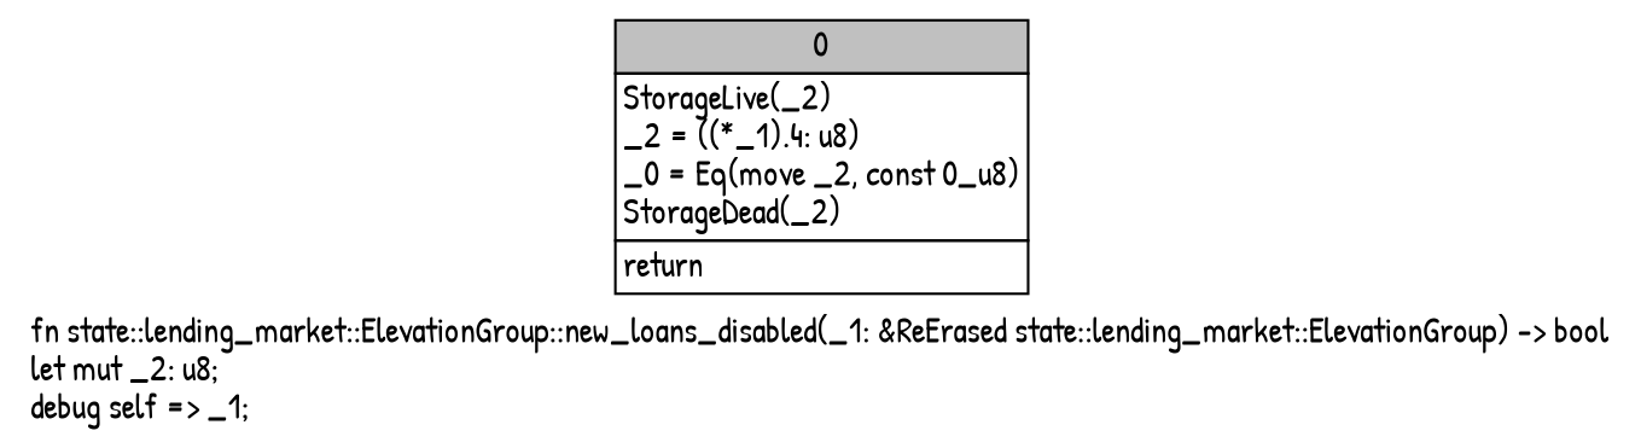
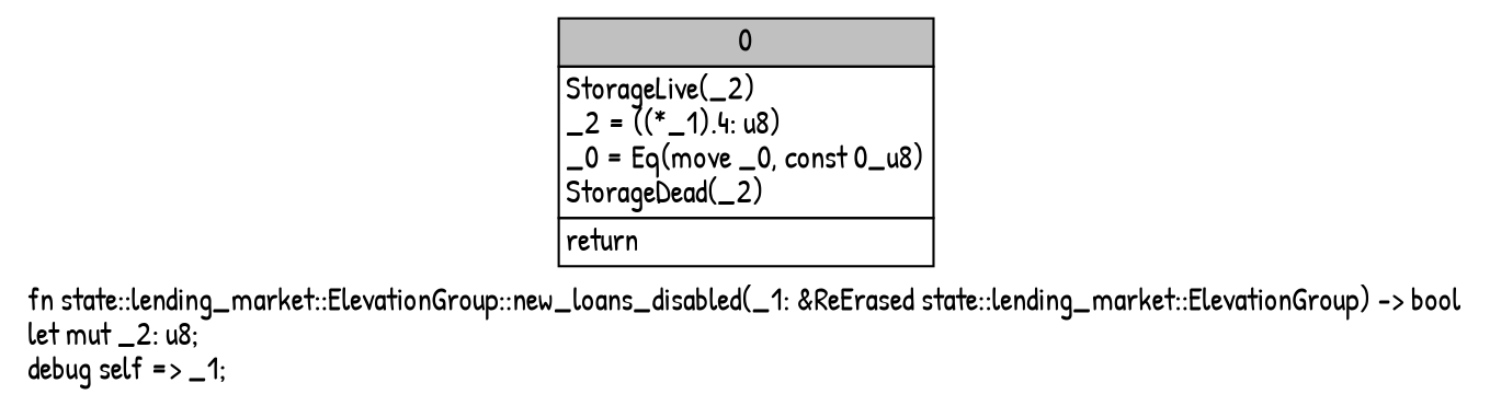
  digraph {
    fontname="Patrick Hand"
    label=<fn state::lending_market::ElevationGroup::new_loans_disabled(_1: &amp;ReErased state::lending_market::ElevationGroup) -&gt; bool<br align="left"/>let mut _2: u8;<br align="left"/>debug self =&gt; _1;<br align="left"/>>
-   n1 [fontname="Patrick Hand" label=<<table border="0" cellborder="1" cellspacing="0"><tr><td bgcolor="gray" align="center" colspan="1">0</td></tr><tr><td align="left" balign="left">StorageLive(_2)<br/>_2 = ((*_1).4: u8)<br/>_0 = Eq(move _2, const 0_u8)<br/>StorageDead(_2)<br/></td></tr><tr><td align="left">return</td></tr></table>> shape=none]
+   n1 [fontname="Patrick Hand" label=<<table border="0" cellborder="1" cellspacing="0"><tr><td bgcolor="gray" align="center" colspan="1">0</td></tr><tr><td align="left" balign="left">StorageLive(_2)<br/>_2 = ((*_1).4: u8)<br/>_0 = Eq(move _0, const 0_u8)<br/>StorageDead(_2)<br/></td></tr><tr><td align="left">return</td></tr></table>> shape=none]
  }
